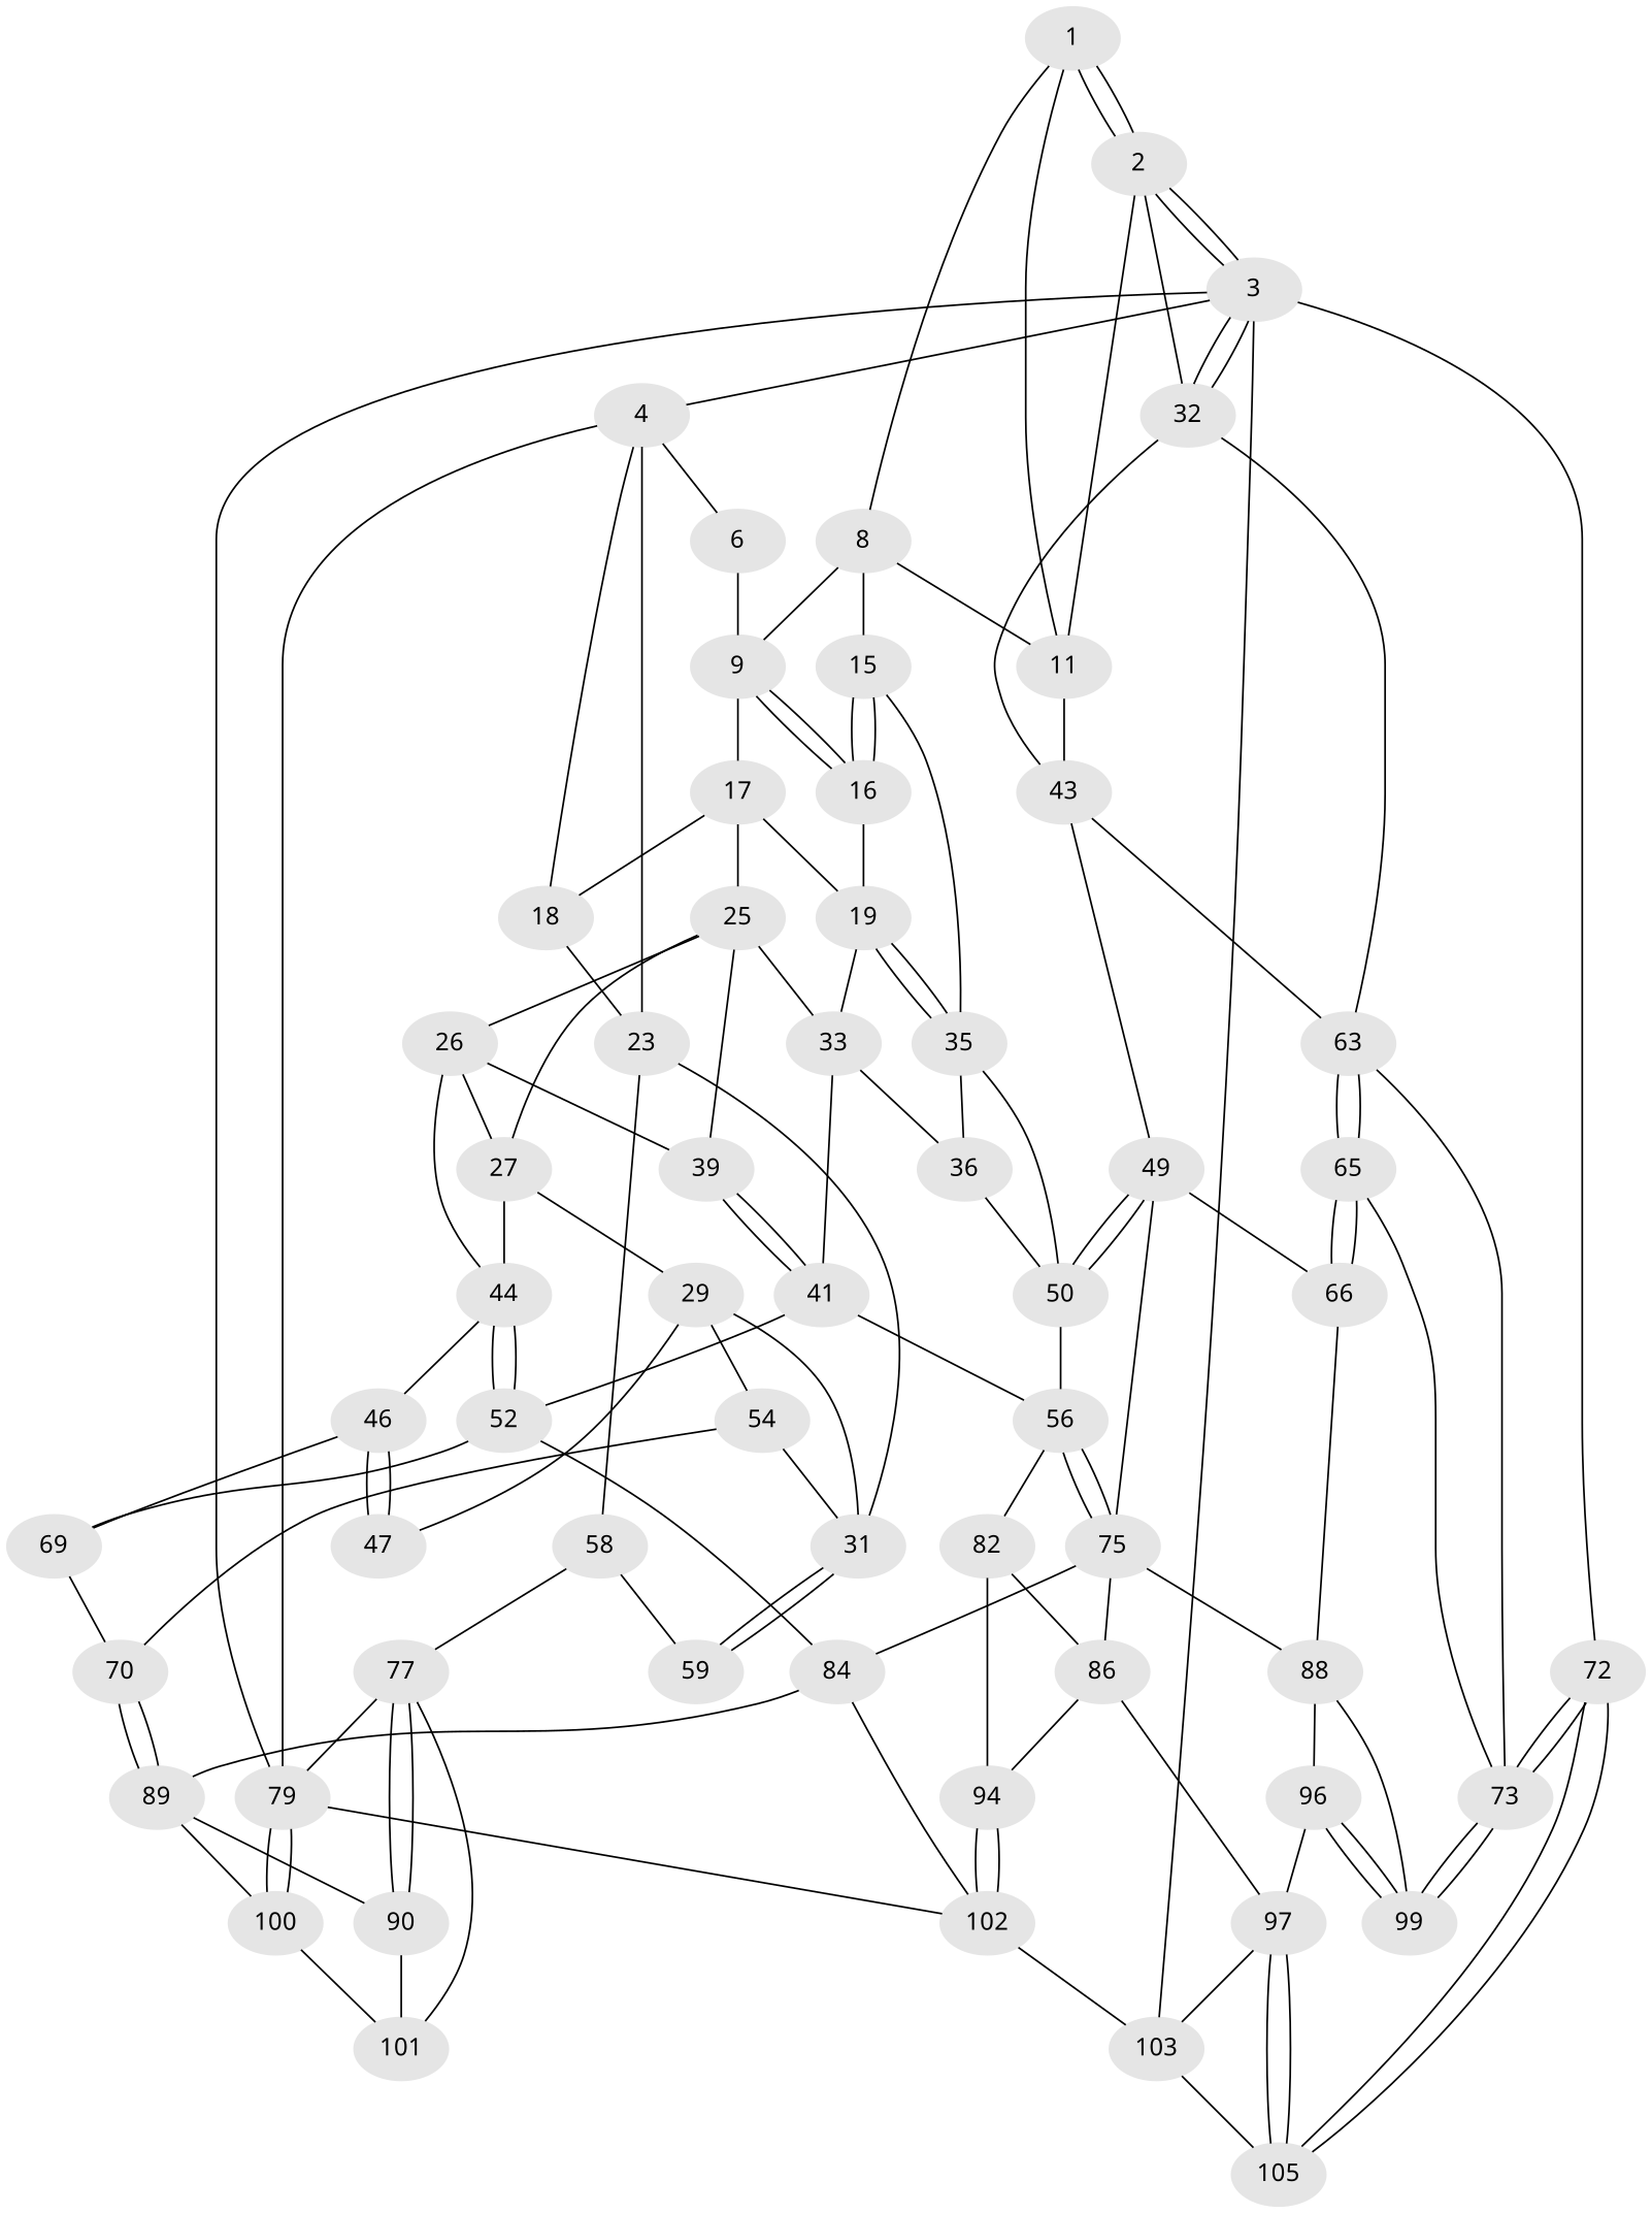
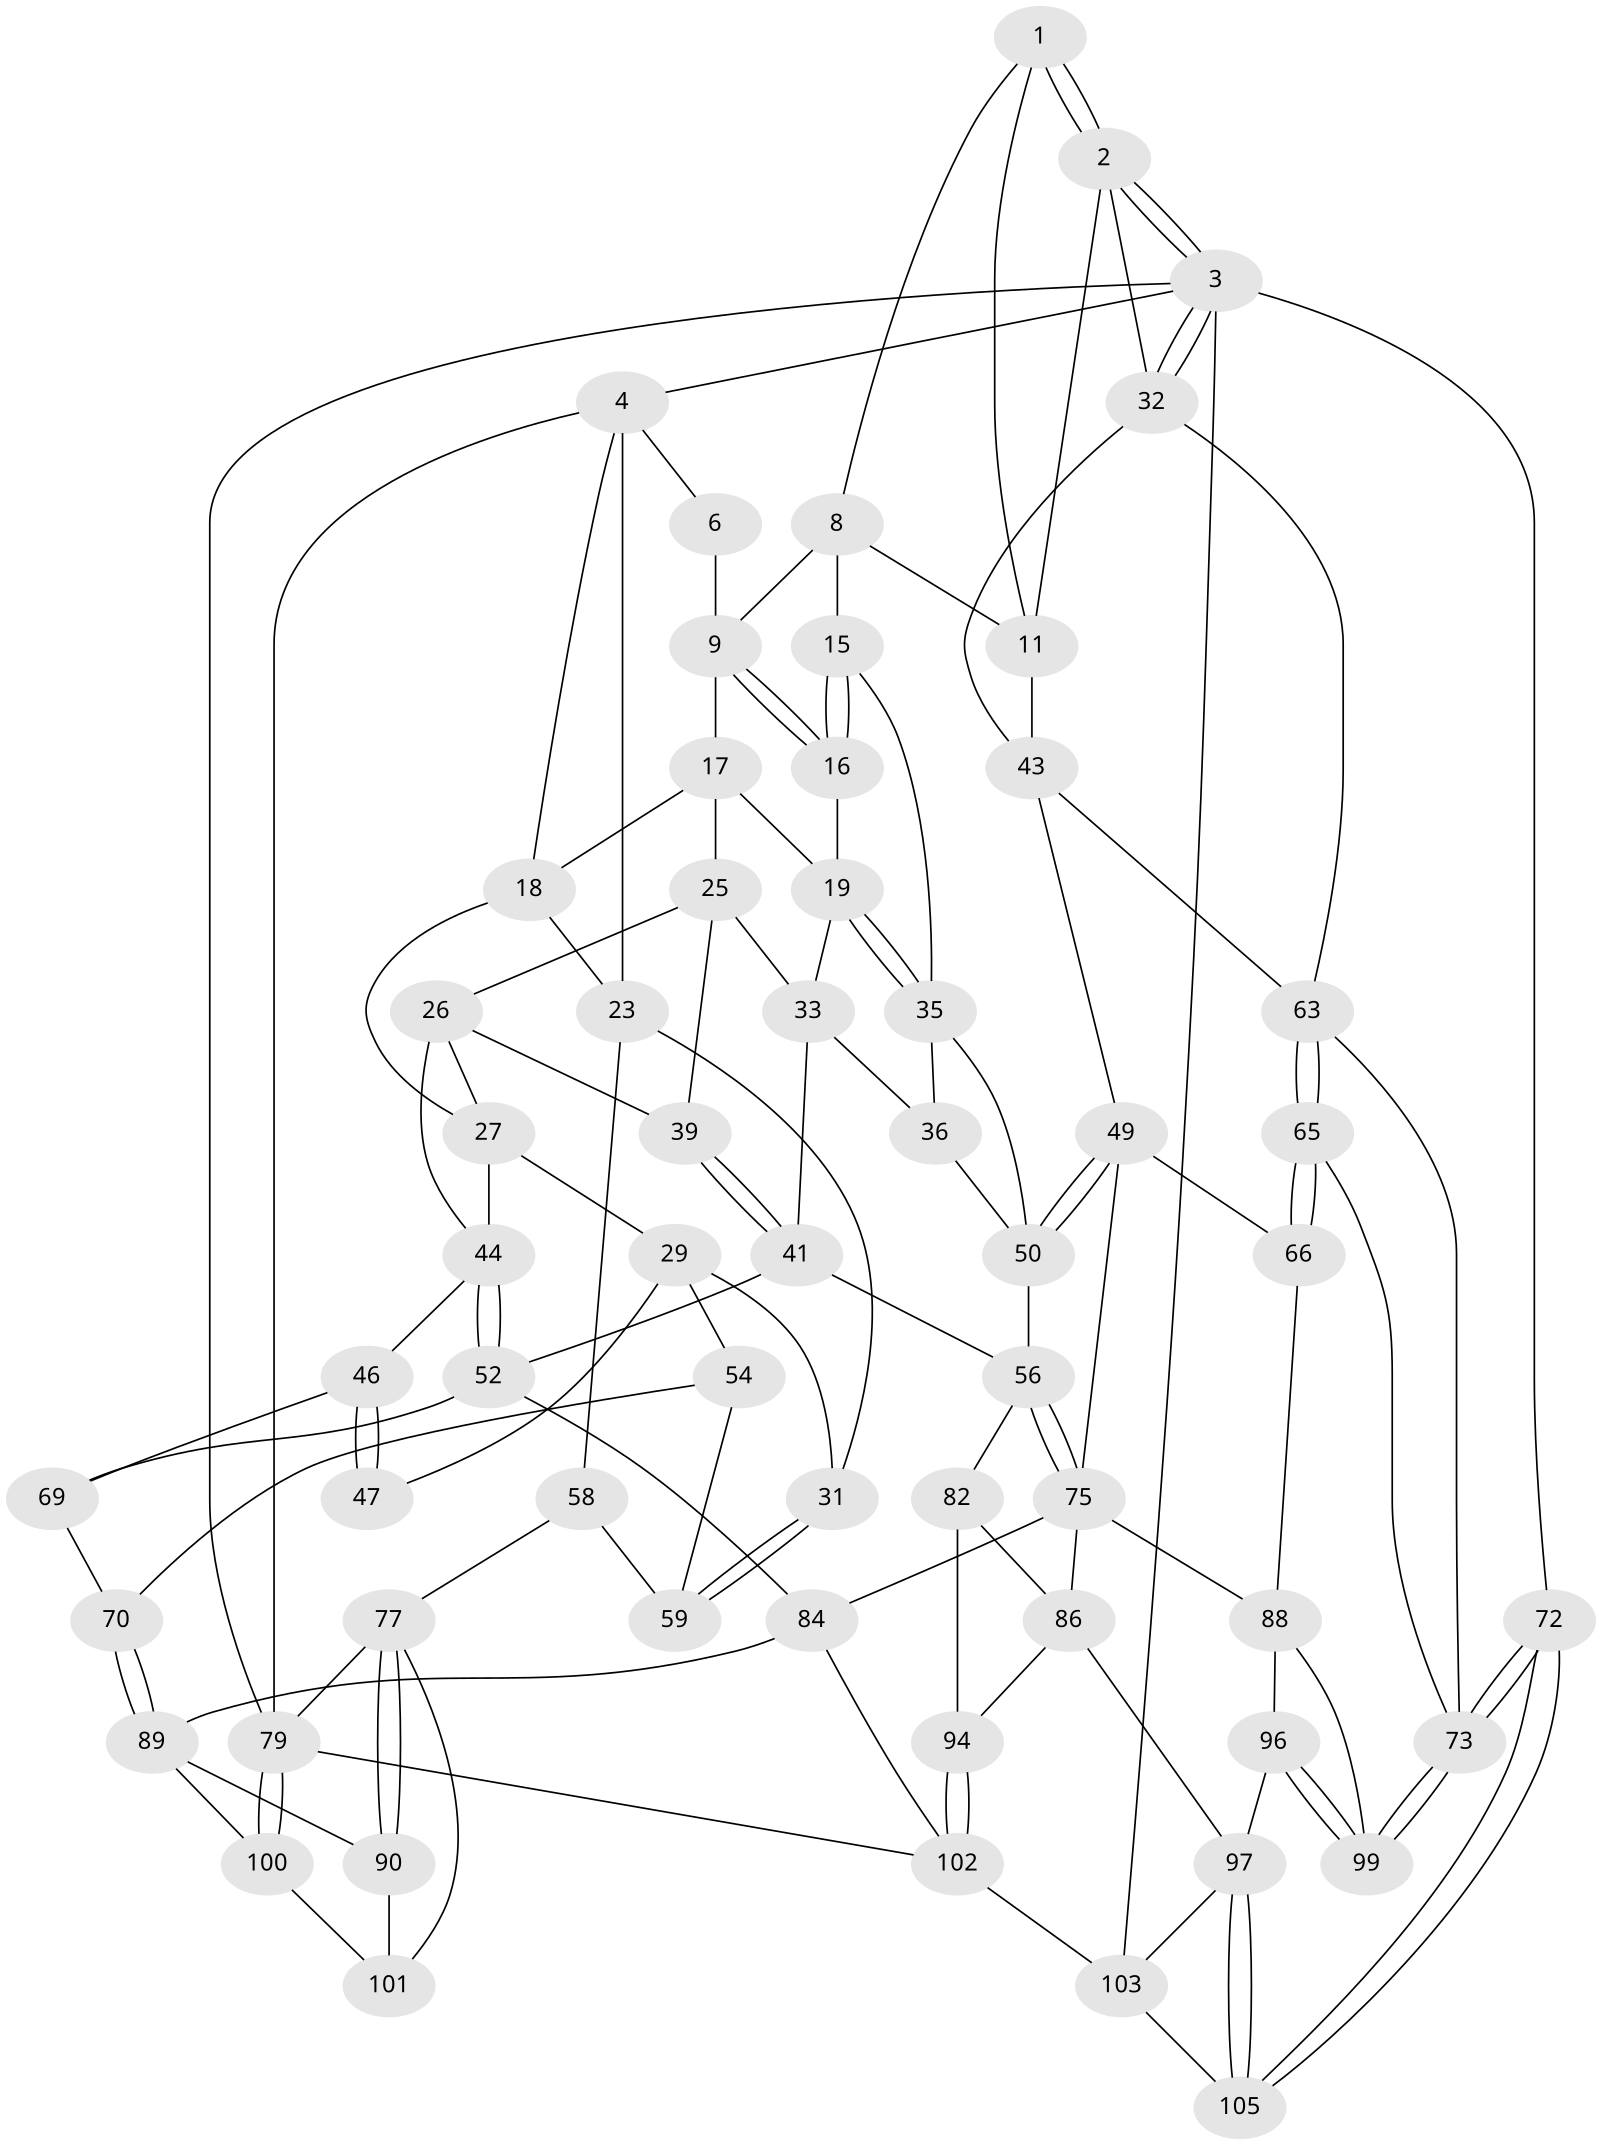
  graph {
    fontname="Noto Sans"
    node [color=gray90 fontname="Noto Sans" style=filled]
    edge [fontname="Noto Sans"]
    1 [super="+7"]
    2 [super="+14"]
    8 [super="+13"]
    11 [super="+12"]
    3 [super="+71"]
    32 [super="+42"]
    9 [super="+10"]
    15
    43 [super="+48"]
    4 [super="+5"]
    72
    79 [super="+80"]
    103 [super="+106"]
    63 [super="+64"]
    6
    18 [super="+22"]
    23 [super="+24"]
    73 [super="+74"]
    105
    100
    102 [super="+104"]
    27 [super="+28"]
    31
    58 [super="+76"]
    16
    17 [super="+21"]
    35 [super="+38"]
    19 [super="+20"]
    25 [super="+34"]
    49 [super="+67"]
    36
    50 [super="+55"]
    33 [super="+37"]
    26 [super="+40"]
    39
    44 [super="+45"]
    29 [super="+30"]
    41 [super="+51"]
    59 [super="+61"]
    77 [super="+78"]
    52 [super="+68"]
    46 [super="+62"]
    47 [super="+53"]
    54 [super="+60"]
    70
    65 [super="+81"]
    56 [super="+57"]
    69
    84 [super="+91"]
    75 [super="+85"]
    82 [super="+83"]
    66 [super="+87"]
    88 [super="+95"]
    86 [super="+93"]
    89 [super="+92"]
    94
    90
    101
    99
    96
    97 [super="+98"]
    1 -- 2
    1 -- 2
    1 -- 8
    1 -- 11
    2 -- 11
    2 -- 3
    2 -- 3
    2 -- 32
    8 -- 11
    8 -- 9
    8 -- 15
    11 -- 43
    3 -- 32
    3 -- 32
    3 -- 4
    3 -- 72
    3 -- 79
    3 -- 103
    32 -- 43
    32 -- 63
    9 -- 16
    9 -- 16
    9 -- 17
    15 -- 16
    15 -- 16
    15 -- 35
    43 -- 63
    43 -- 49
    4 -- 79
    4 -- 6
    4 -- 18
    4 -- 23
    72 -- 73
    72 -- 73
    72 -- 105
    72 -- 105
    79 -- 100
    79 -- 100
    79 -- 102
    103 -- 105
    63 -- 73
    63 -- 65
    63 -- 65
    6 -- 9
    18 -- 23
-   25 -- 27
+   18 -- 27
    23 -- 31
    23 -- 58
    73 -- 99
    73 -- 99
    100 -- 101
    102 -- 103
    27 -- 44
    27 -- 29
    31 -- 59
    31 -- 59
    58 -- 59 [weight=2]
    58 -- 77
    16 -- 19
    17 -- 18
    17 -- 19
    17 -- 25
    35 -- 36
    35 -- 50
    19 -- 35
    19 -- 35
    19 -- 33
    25 -- 33
    25 -- 26
    25 -- 39
    49 -- 50
    49 -- 50
    49 -- 75
    49 -- 66
    36 -- 50
    50 -- 56
    33 -- 36
    33 -- 41
    26 -- 27
    26 -- 39
    26 -- 44
    39 -- 41
    39 -- 41
    44 -- 52
    44 -- 52
    44 -- 46
    29 -- 31
    29 -- 47
    29 -- 54
    41 -- 52
    41 -- 56
    77 -- 79
    77 -- 90
    77 -- 90
    77 -- 101
    52 -- 69
    52 -- 84
    46 -- 47 [weight=2]
    46 -- 47
    46 -- 69
-   54 -- 31
+   54 -- 59
    54 -- 70
    70 -- 89
    70 -- 89
    65 -- 73
    65 -- 66 [weight=2]
    65 -- 66
    56 -- 75
    56 -- 75
    56 -- 82
    69 -- 70
    84 -- 102
    84 -- 89
    75 -- 84
    75 -- 88
    75 -- 86
    82 -- 86
    82 -- 94
    66 -- 88
    88 -- 99
    88 -- 96
    86 -- 94
    86 -- 97
    89 -- 100
    89 -- 90
    94 -- 102
    94 -- 102
    90 -- 101
    96 -- 99
    96 -- 99
    96 -- 97
    97 -- 103
    97 -- 105
    97 -- 105
  }
